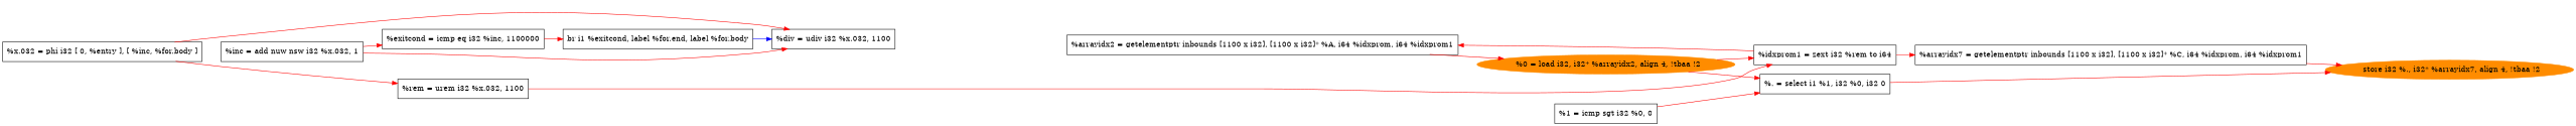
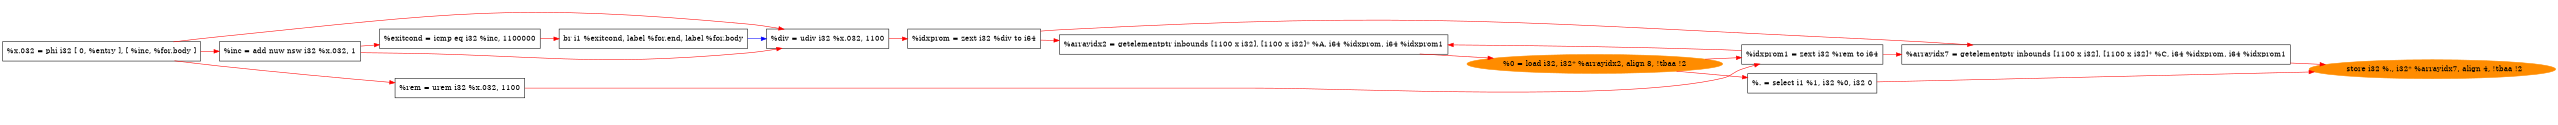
  digraph {
    rankdir=LR
    node [shape=record]
    edge [color=red]
    n1 [label="  %inc = add nuw nsw i32 %x.032, 1"]
    n2 [label="  %exitcond = icmp eq i32 %inc, 1100000"]
    n3 [label="  %div = udiv i32 %x.032, 1100"]
    n4 [label="  br i1 %exitcond, label %for.end, label %for.body"]
    n5 [label="  %x.032 = phi i32 [ 0, %entry ], [ %inc, %for.body ]"]
    n6 [label="  %rem = urem i32 %x.032, 1100"]
+   n7 [label="  %idxprom = zext i32 %div to i64"]
    n8 [label="  %idxprom1 = zext i32 %rem to i64"]
    n9 [label="  %arrayidx2 = getelementptr inbounds [1100 x i32], [1100 x i32]* %A, i64 %idxprom, i64 %idxprom1"]
    n10 [label="  %arrayidx7 = getelementptr inbounds [1100 x i32], [1100 x i32]* %C, i64 %idxprom, i64 %idxprom1"]
-   n11 [color=darkorange label="  %0 = load i32, i32* %arrayidx2, align 4, !tbaa !2" shape=oval style=filled]
+   n11 [color=darkorange label="%0 = load i32, i32* %arrayidx2, align 8, !tbaa !2" shape=oval style=filled]
    n12 [color=darkorange label="  store i32 %., i32* %arrayidx7, align 4, !tbaa !2" shape=oval style=filled]
    n13 [label="  %. = select i1 %1, i32 %0, i32 0"]
-   n14 [label="  %1 = icmp sgt i32 %0, 0"]
    n1 -> n2
    n1 -> n3
    n2 -> n4
+   n3 -> n7
    n4 -> n3 [color=blue]
+   n5 -> n1
    n5 -> n3
    n5 -> n6
    n6 -> n8
+   n7 -> n9
+   n7 -> n10
    n8 -> n9
    n8 -> n10
    n9 -> n11
    n10 -> n12
    n11 -> n8
    n11 -> n13
    n13 -> n12
-   n14 -> n13
  }
